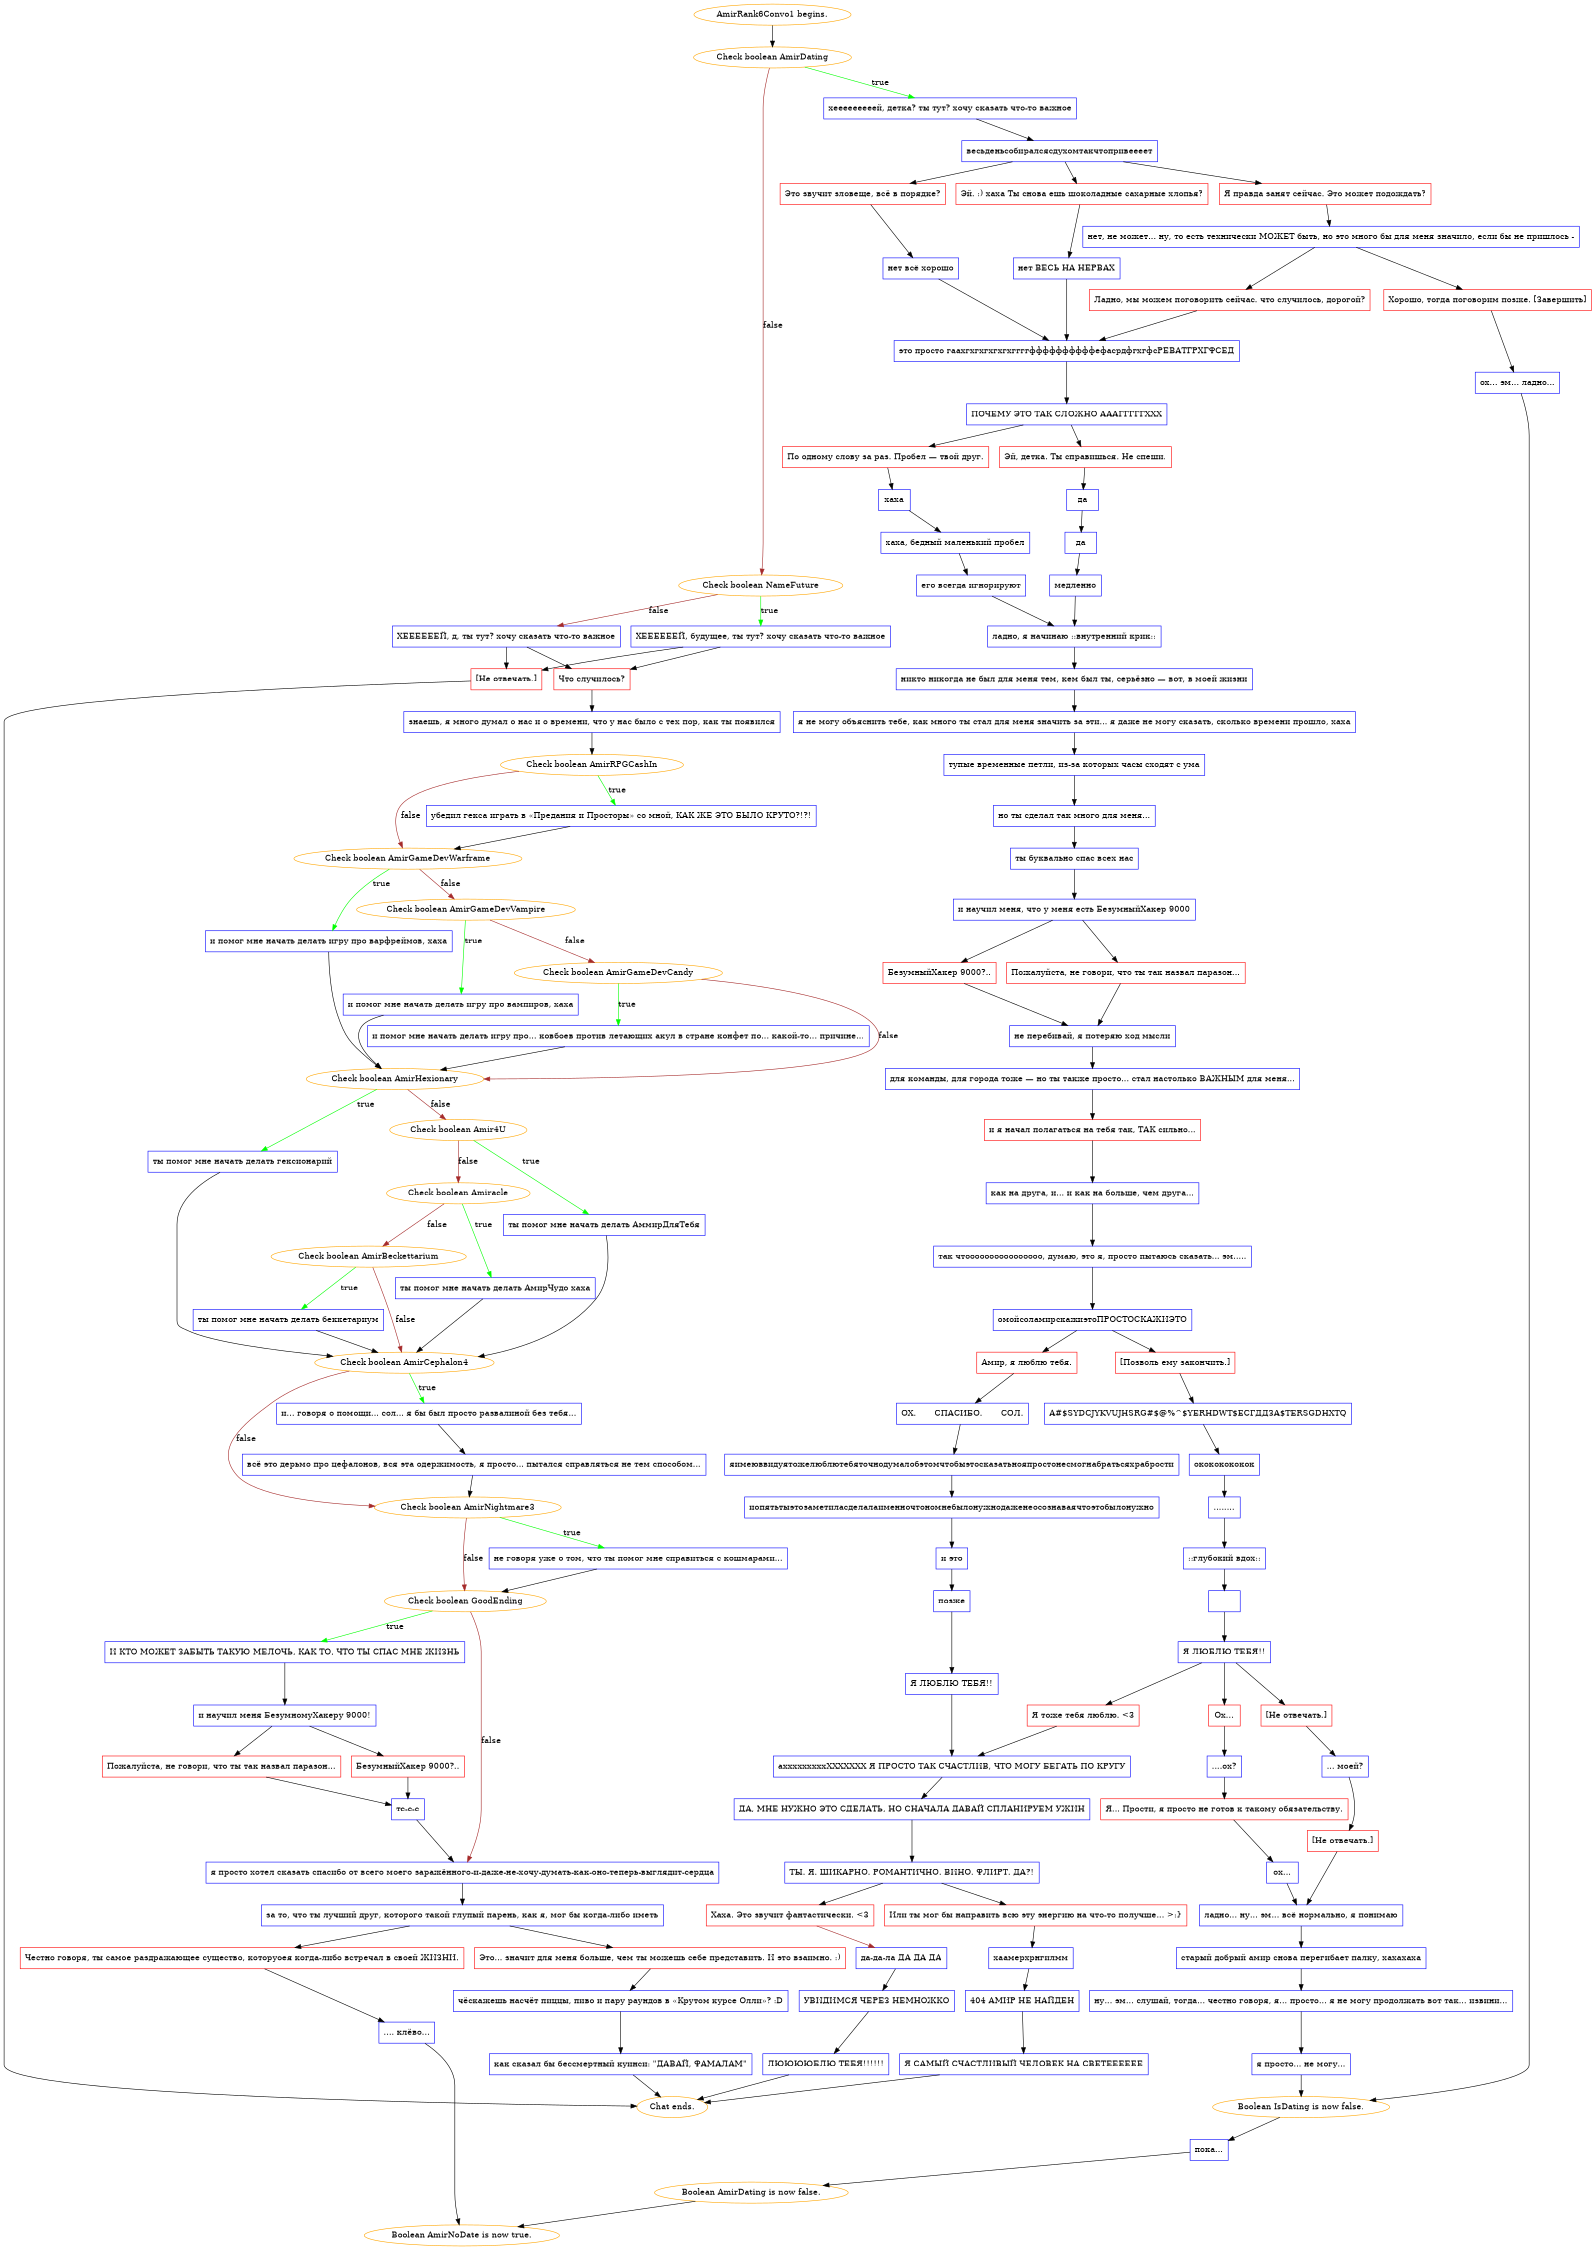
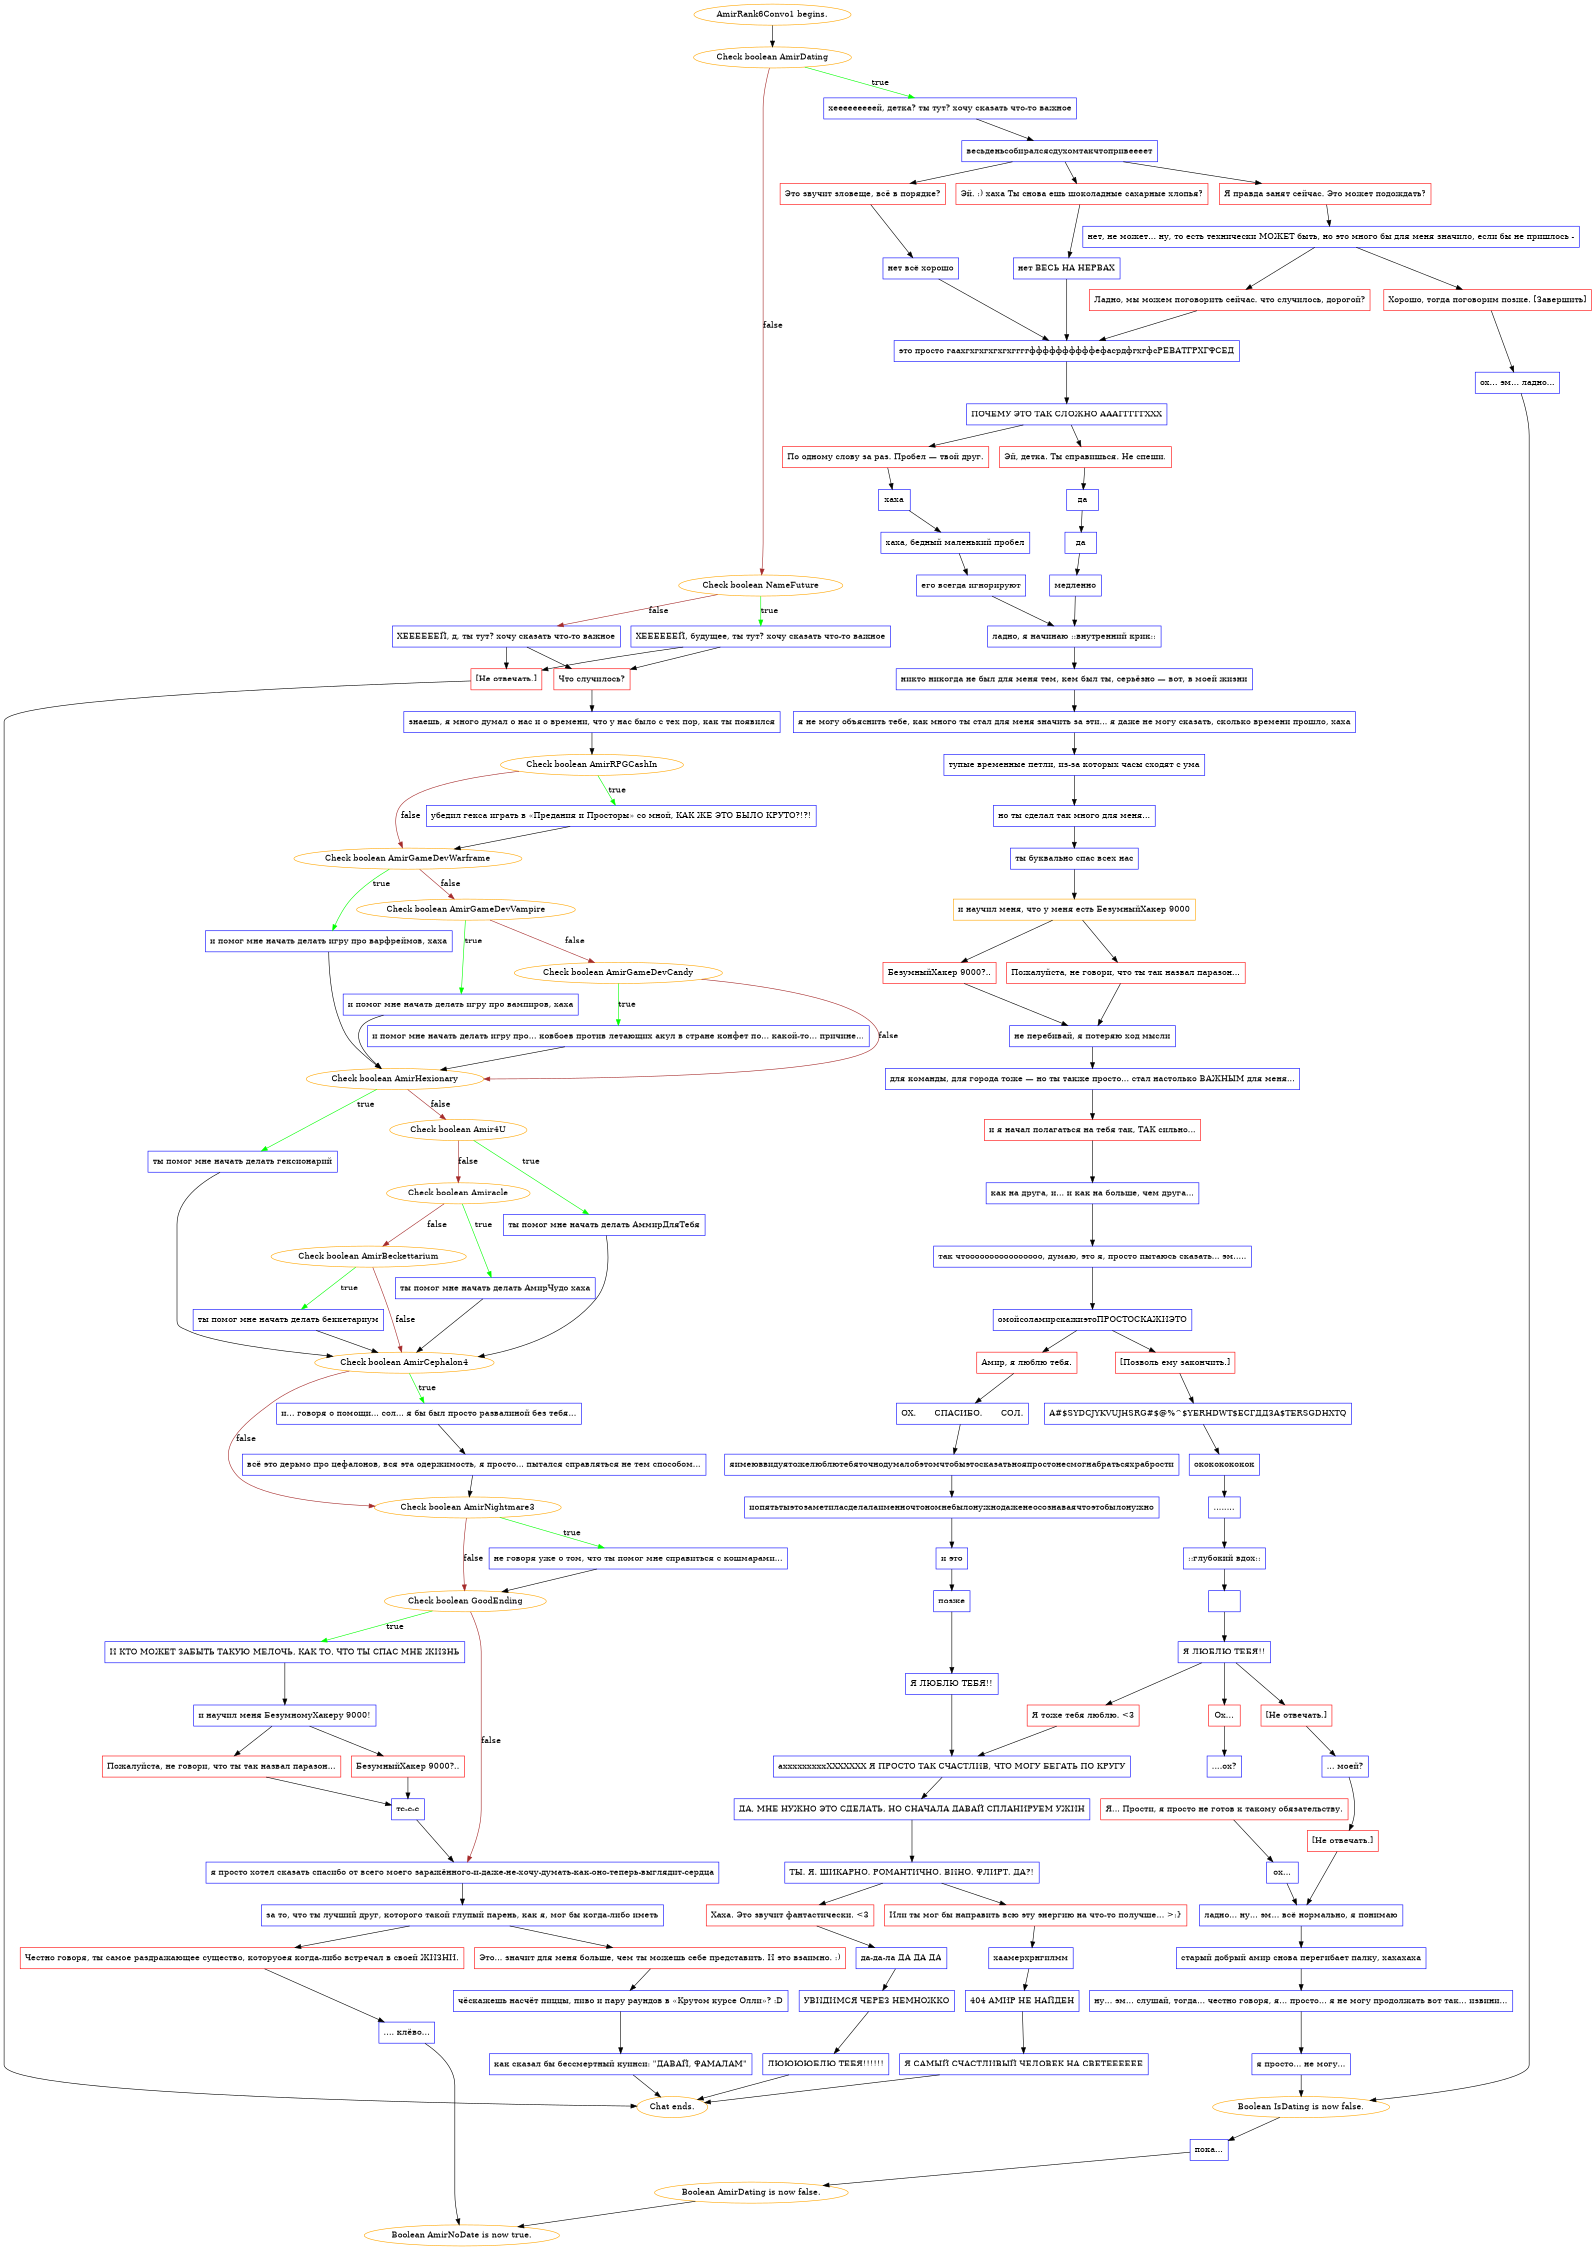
  digraph {
    node [color=blue shape=box]
    "AmirRank6Convo1 begins." [color=orange shape=""]
    n2 [color=orange label="Check boolean AmirDating" shape=""]
    n3 [label="хееееееееей, детка? ты тут? хочу сказать что-то важное"]
    n4 [color=orange label="Check boolean NameFuture" shape=""]
    n5 [label="весьденьсобиралсясдухомтакчтопривеееет"]
    n6 [label="ХЕЕЕЕЕЕЙ, будущее, ты тут? хочу сказать что-то важное"]
    n7 [label="ХЕЕЕЕЕЕЙ, д, ты тут? хочу сказать что-то важное"]
    n8 [color=red label="Эй. :) хаха Ты снова ешь шоколадные сахарные хлопья?"]
    n9 [color=red label="Это звучит зловеще, всё в порядке?"]
    n10 [color=red label="Я правда занят сейчас. Это может подождать?"]
    n11 [color=red label="Что случилось?"]
    n12 [color=red label="[Не отвечать.]"]
    n13 [label="нет ВЕСЬ НА НЕРВАХ"]
    n14 [label="нет всё хорошо"]
    n15 [label="нет, не может... ну, то есть технически МОЖЕТ быть, но это много бы для меня значило, если бы не пришлось -"]
    n16 [label="знаешь, я много думал о нас и о времени, что у нас было с тех пор, как ты появился"]
    "Chat ends." [color=orange shape=""]
    n18 [label="это просто гаахгхгхгхгхгхггггффффффффффефасрдфгхгфсРЕВАТГРХГФСЕД"]
    n19 [color=red label="Ладно, мы можем поговорить сейчас. что случилось, дорогой?"]
    n20 [color=red label="Хорошо, тогда поговорим позже. [Завершить]"]
    n21 [color=orange label="Check boolean AmirRPGCashIn" shape=""]
    n22 [label="ПОЧЕМУ ЭТО ТАК СЛОЖНО АААГГГГГХХХ"]
    n23 [label="ох... эм... ладно..."]
    n24 [label="убедил гекса играть в «Предания и Просторы» со мной, КАК ЖЕ ЭТО БЫЛО КРУТО?!?!"]
    n25 [color=orange label="Check boolean AmirGameDevWarframe" shape=""]
    n26 [color=red label="Эй, детка. Ты справишься. Не спеши."]
    n27 [color=red label="По одному слову за раз. Пробел — твой друг."]
    n28 [color=orange label="Boolean IsDating is now false." shape=""]
    n29 [label="и помог мне начать делать игру про варфреймов, хаха"]
    n30 [color=orange label="Check boolean AmirGameDevVampire" shape=""]
    n31 [label="да"]
    n32 [label="хаха"]
    n33 [label="пока..."]
    n34 [color=orange label="Check boolean AmirHexionary" shape=""]
    n35 [label="и помог мне начать делать игру про вампиров, хаха"]
    n36 [color=orange label="Check boolean AmirGameDevCandy" shape=""]
    n37 [label="да"]
    n38 [label="хаха, бедный маленький пробел"]
    n39 [color=orange label="Boolean AmirDating is now false." shape=""]
    n40 [label="ты помог мне начать делать гексионарий"]
    n41 [color=orange label="Check boolean Amir4U" shape=""]
    n42 [label="и помог мне начать делать игру про... ковбоев против летающих акул в стране конфет по... какой-то... причине..."]
    n43 [label="медленно"]
    n44 [label="его всегда игнорируют"]
    n45 [color=orange label="Boolean AmirNoDate is now true." shape=""]
    n46 [color=orange label="Check boolean AmirCephalon4" shape=""]
    n47 [label="ты помог мне начать делать АммирДляТебя"]
    n48 [color=orange label="Check boolean Amiracle" shape=""]
    n49 [label="ладно, я начинаю ::внутренний крик::"]
    n50 [label="и... говоря о помощи... сол... я бы был просто развалиной без тебя..."]
    n51 [color=orange label="Check boolean AmirNightmare3" shape=""]
    n52 [label="ты помог мне начать делать АмирЧудо хаха"]
    n53 [color=orange label="Check boolean AmirBeckettarium" shape=""]
    n54 [label="никто никогда не был для меня тем, кем был ты, серьёзно — вот, в моей жизни"]
    n55 [label="всё это дерьмо про цефалонов, вся эта одержимость, я просто... пытался справляться не тем способом..."]
    n56 [label="не говоря уже о том, что ты помог мне справиться с кошмарами..."]
    n57 [color=orange label="Check boolean GoodEnding" shape=""]
    n58 [label="ты помог мне начать делать беккетариум"]
    n59 [label="я не могу объяснить тебе, как много ты стал для меня значить за эти... я даже не могу сказать, сколько времени прошло, хаха"]
    n60 [label="И КТО МОЖЕТ ЗАБЫТЬ ТАКУЮ МЕЛОЧЬ, КАК ТО, ЧТО ТЫ СПАС МНЕ ЖИЗНЬ"]
    n61 [label="я просто хотел сказать спасибо от всего моего заражённого-и-даже-не-хочу-думать-как-оно-теперь-выглядит-сердца"]
    n62 [label="тупые временные петли, из-за которых часы сходят с ума"]
    n63 [label="и научил меня БезумномуХакеру 9000!"]
    n64 [label="за то, что ты лучший друг, которого такой глупый парень, как я, мог бы когда-либо иметь"]
    n65 [label="но ты сделал так много для меня..."]
    n66 [color=red label="Пожалуйста, не говори, что ты так назвал паразон..."]
    n67 [color=red label="БезумныйХакер 9000?.."]
    n68 [color=red label="Это... значит для меня больше, чем ты можешь себе представить. И это взаимно. :)"]
    n69 [color=red label="Честно говоря, ты самое раздражающее существо, которуоея когда-либо встречал в своей ЖИЗНИ."]
    n70 [label="ты буквально спас всех нас"]
    n71 [label="тс-с-с"]
    n72 [label="чёскажешь насчёт пиццы, пиво и пару раундов в «Крутом курсе Олли»? :D"]
    n73 [label=".... клёво..."]
-   n74 [label="и научил меня, что у меня есть БезумныйХакер 9000"]
+   n74 [color=orange label="и научил меня, что у меня есть БезумныйХакер 9000"]
    n75 [label="как сказал бы бессмертный куинси: \"ДАВАЙ, ФАМАЛАМ\""]
    n76 [color=red label="Пожалуйста, не говори, что ты так назвал паразон..."]
    n77 [color=red label="БезумныйХакер 9000?.."]
    n78 [label="не перебивай, я потеряю ход мысли"]
    n79 [label="для команды, для города тоже — но ты также просто... стал настолько ВАЖНЫМ для меня..."]
    n80 [color=red label="и я начал полагаться на тебя так, ТАК сильно..."]
    n81 [label="как на друга, и... и как на больше, чем друга..."]
    n82 [label="так чтоооооооооооооооо, думаю, это я, просто пытаюсь сказать... эм....."]
    n83 [label="омойсоламирскажиэтоПРОСТОСКАЖИЭТО"]
    n84 [color=red label="Амир, я люблю тебя."]
    n85 [color=red label="[Позволь ему закончить.]"]
    n86 [label="ОХ.       СПАСИБО.       СОЛ."]
    n87 [label="А#$SYDCJYKVUJHSRG#$@%^$YERHDWT$ЕСГДДЗА$TERSGDHXTQ"]
    n88 [label="яимеюввидуятожелюблютебяточнодумалобэтомчтобыэтосказатьнояпростонесмогнабратьсяхрабрости"]
    n89 [label="окококококок"]
    n90 [label="иопятьтыэтозаметиласделалаименночтономнебылонужнодаженеосознаваячтоэтобылонужно"]
    n91 [label="........"]
    n92 [label="и это"]
    n93 [label="::глубокий вдох::"]
    n94 [label="позже"]
    n95 [label=" "]
    n96 [label="Я ЛЮБЛЮ ТЕБЯ!!"]
    n97 [label="Я ЛЮБЛЮ ТЕБЯ!!"]
    n98 [label="ахххххххххХХХХХХХ Я ПРОСТО ТАК СЧАСТЛИВ, ЧТО МОГУ БЕГАТЬ ПО КРУГУ"]
    n99 [color=red label="Я тоже тебя люблю. <3"]
    n100 [color=red label="Ох..."]
    n101 [color=red label="[Не отвечать.]"]
    n102 [label="ДА, МНЕ НУЖНО ЭТО СДЕЛАТЬ, НО СНАЧАЛА ДАВАЙ СПЛАНИРУЕМ УЖИН"]
    n103 [label="....ох?"]
    n104 [label="... моей?"]
    n105 [label="ТЫ. Я. ШИКАРНО. РОМАНТИЧНО. ВИНО. ФЛИРТ. ДА?!"]
    n106 [color=red label="Я... Прости, я просто не готов к такому обязательству."]
    n107 [color=red label="[Не отвечать.]"]
    n108 [color=red label="Хаха. Это звучит фантастически. <3"]
    n109 [color=red label="Или ты мог бы направить всю эту энергию на что-то получше... >:}"]
    n110 [label="ох..."]
    n111 [label="ладно... ну... эм... всё нормально, я понимаю"]
    n112 [label="да-да-ла ДА ДА ДА"]
    n113 [label="хаамерхрнгилмм"]
    n114 [label="старый добрый амир снова перегибает палку, хахахаха"]
    n115 [label="УВИДИМСЯ ЧЕРЕЗ НЕМНОЖКО"]
    n116 [label="404 АМИР НЕ НАЙДЕН"]
    n117 [label="ну... эм... слушай, тогда... честно говоря, я... просто... я не могу продолжать вот так... извини..."]
    n118 [label="ЛЮЮЮЮБЛЮ ТЕБЯ!!!!!!"]
    n119 [label="Я САМЫЙ СЧАСТЛИВЫЙ ЧЕЛОВЕК НА СВЕТЕЕЕЕЕЕ"]
    n120 [label="я просто... не могу..."]
    "AmirRank6Convo1 begins." -> n2
    n2 -> n3 [color=green label=true]
    n2 -> n4 [color=brown label=false]
    n3 -> n5
    n4 -> n6 [color=green label=true]
    n4 -> n7 [color=brown label=false]
    n5 -> n8
    n5 -> n9
    n5 -> n10
    n6 -> n11
    n6 -> n12
    n7 -> n11
    n7 -> n12
    n8 -> n13
    n9 -> n14
    n10 -> n15
    n11 -> n16
    n12 -> "Chat ends."
    n13 -> n18
    n14 -> n18
    n15 -> n19
    n15 -> n20
    n16 -> n21
    n18 -> n22
    n19 -> n18
    n20 -> n23
    n21 -> n24 [color=green label=true]
    n21 -> n25 [color=brown label=false]
    n22 -> n26
    n22 -> n27
    n23 -> n28
    n24 -> n25
    n25 -> n29 [color=green label=true]
    n25 -> n30 [color=brown label=false]
    n26 -> n31
    n27 -> n32
    n28 -> n33
    n29 -> n34
    n30 -> n35 [color=green label=true]
    n30 -> n36 [color=brown label=false]
    n31 -> n37
    n32 -> n38
    n33 -> n39
    n34 -> n40 [color=green label=true]
    n34 -> n41 [color=brown label=false]
    n35 -> n34
    n36 -> n34 [color=brown label=false]
    n36 -> n42 [color=green label=true]
    n37 -> n43
    n38 -> n44
    n39 -> n45
    n40 -> n46
    n41 -> n47 [color=green label=true]
    n41 -> n48 [color=brown label=false]
    n42 -> n34
    n43 -> n49
    n44 -> n49
    n46 -> n50 [color=green label=true]
    n46 -> n51 [color=brown label=false]
    n47 -> n46
    n48 -> n52 [color=green label=true]
    n48 -> n53 [color=brown label=false]
    n49 -> n54
    n50 -> n55
    n51 -> n56 [color=green label=true]
    n51 -> n57 [color=brown label=false]
    n52 -> n46
    n53 -> n46 [color=brown label=false]
    n53 -> n58 [color=green label=true]
    n54 -> n59
    n55 -> n51
    n56 -> n57
    n57 -> n60 [color=green label=true]
    n57 -> n61 [color=brown label=false]
    n58 -> n46
    n59 -> n62
    n60 -> n63
    n61 -> n64
    n62 -> n65
    n63 -> n66
    n63 -> n67
    n64 -> n68
    n64 -> n69
    n65 -> n70
    n66 -> n71
    n67 -> n71
    n68 -> n72
    n69 -> n73
    n70 -> n74
    n71 -> n61
    n72 -> n75
    n73 -> n45
    n74 -> n76
    n74 -> n77
    n75 -> "Chat ends."
    n76 -> n78
    n77 -> n78
    n78 -> n79
    n79 -> n80
    n80 -> n81
    n81 -> n82
    n82 -> n83
    n83 -> n84
    n83 -> n85
    n84 -> n86
    n85 -> n87
    n86 -> n88
    n87 -> n89
    n88 -> n90
    n89 -> n91
    n90 -> n92
    n91 -> n93
    n92 -> n94
    n93 -> n95
    n94 -> n96
    n95 -> n97
    n96 -> n98
    n97 -> n99
    n97 -> n100
    n97 -> n101
    n98 -> n102
    n99 -> n98
    n100 -> n103
    n101 -> n104
    n102 -> n105
-   n103 -> n106
    n104 -> n107
    n105 -> n108
    n105 -> n109
    n106 -> n110
    n107 -> n111
-   n108 -> n112 [color=brown]
+   n108 -> n112
    n109 -> n113
    n110 -> n111
    n111 -> n114
    n112 -> n115
    n113 -> n116
    n114 -> n117
    n115 -> n118
    n116 -> n119
    n117 -> n120
    n118 -> "Chat ends."
    n119 -> "Chat ends."
    n120 -> n28
  }
